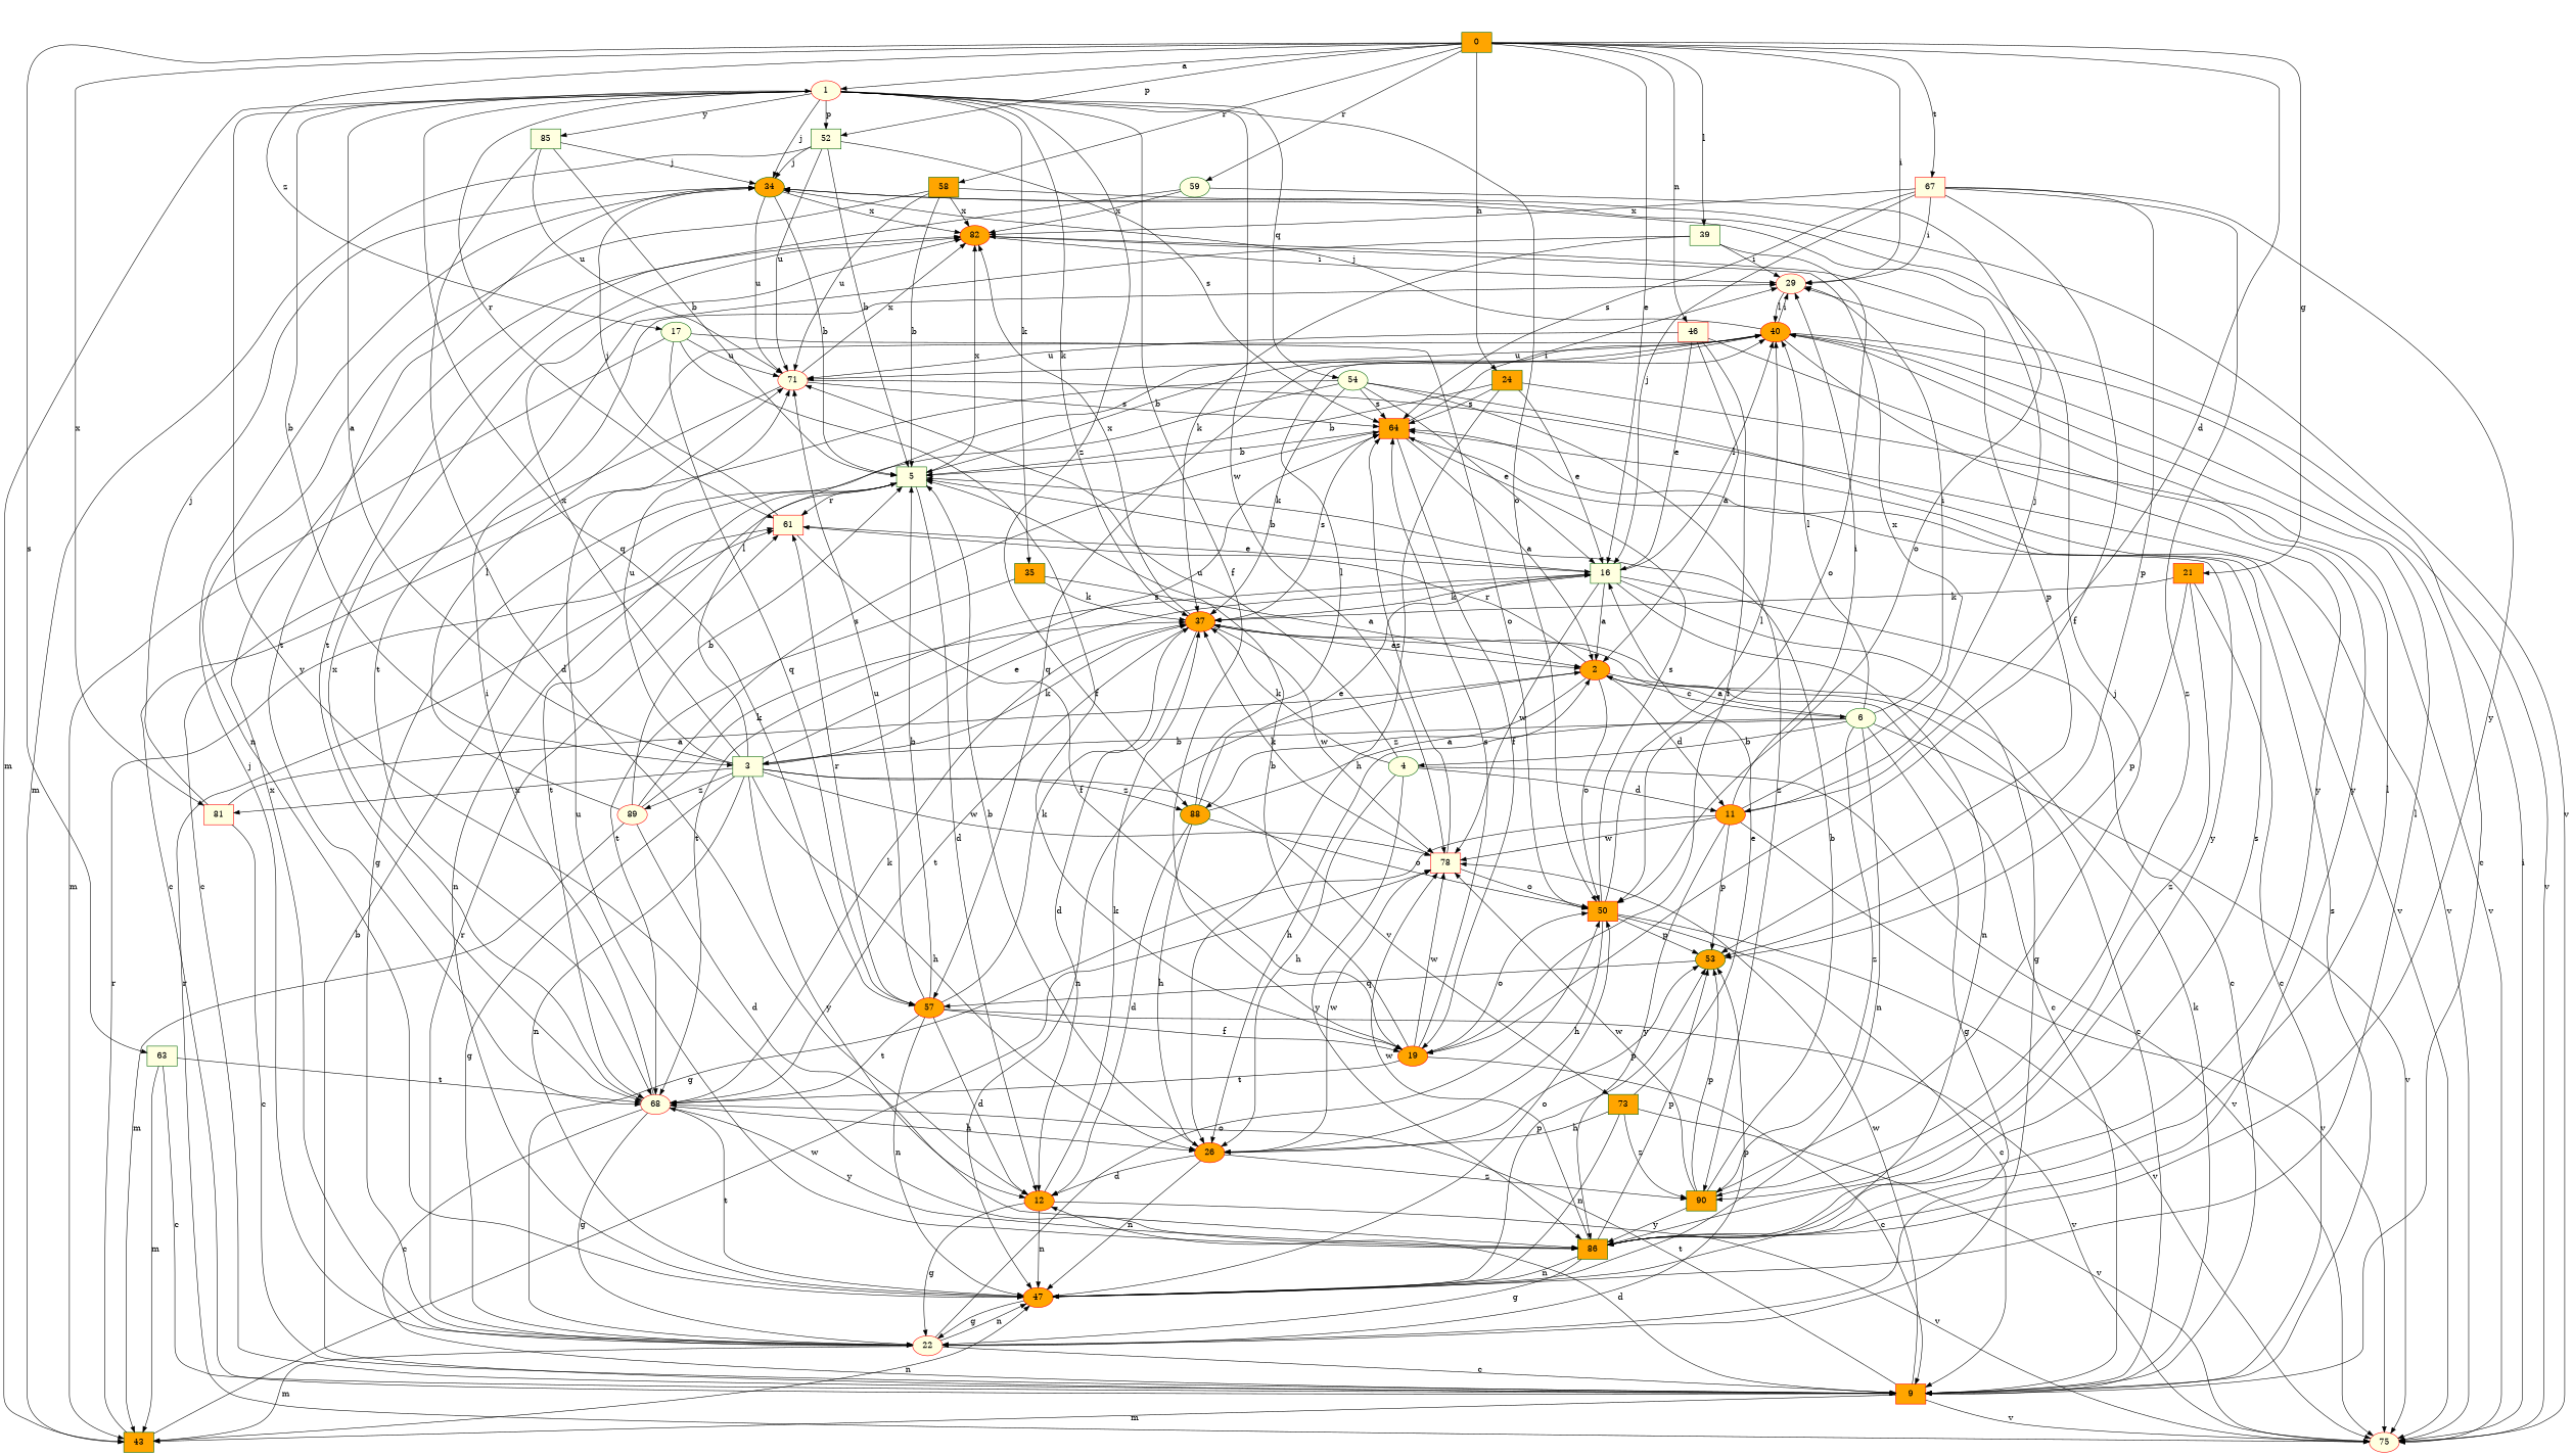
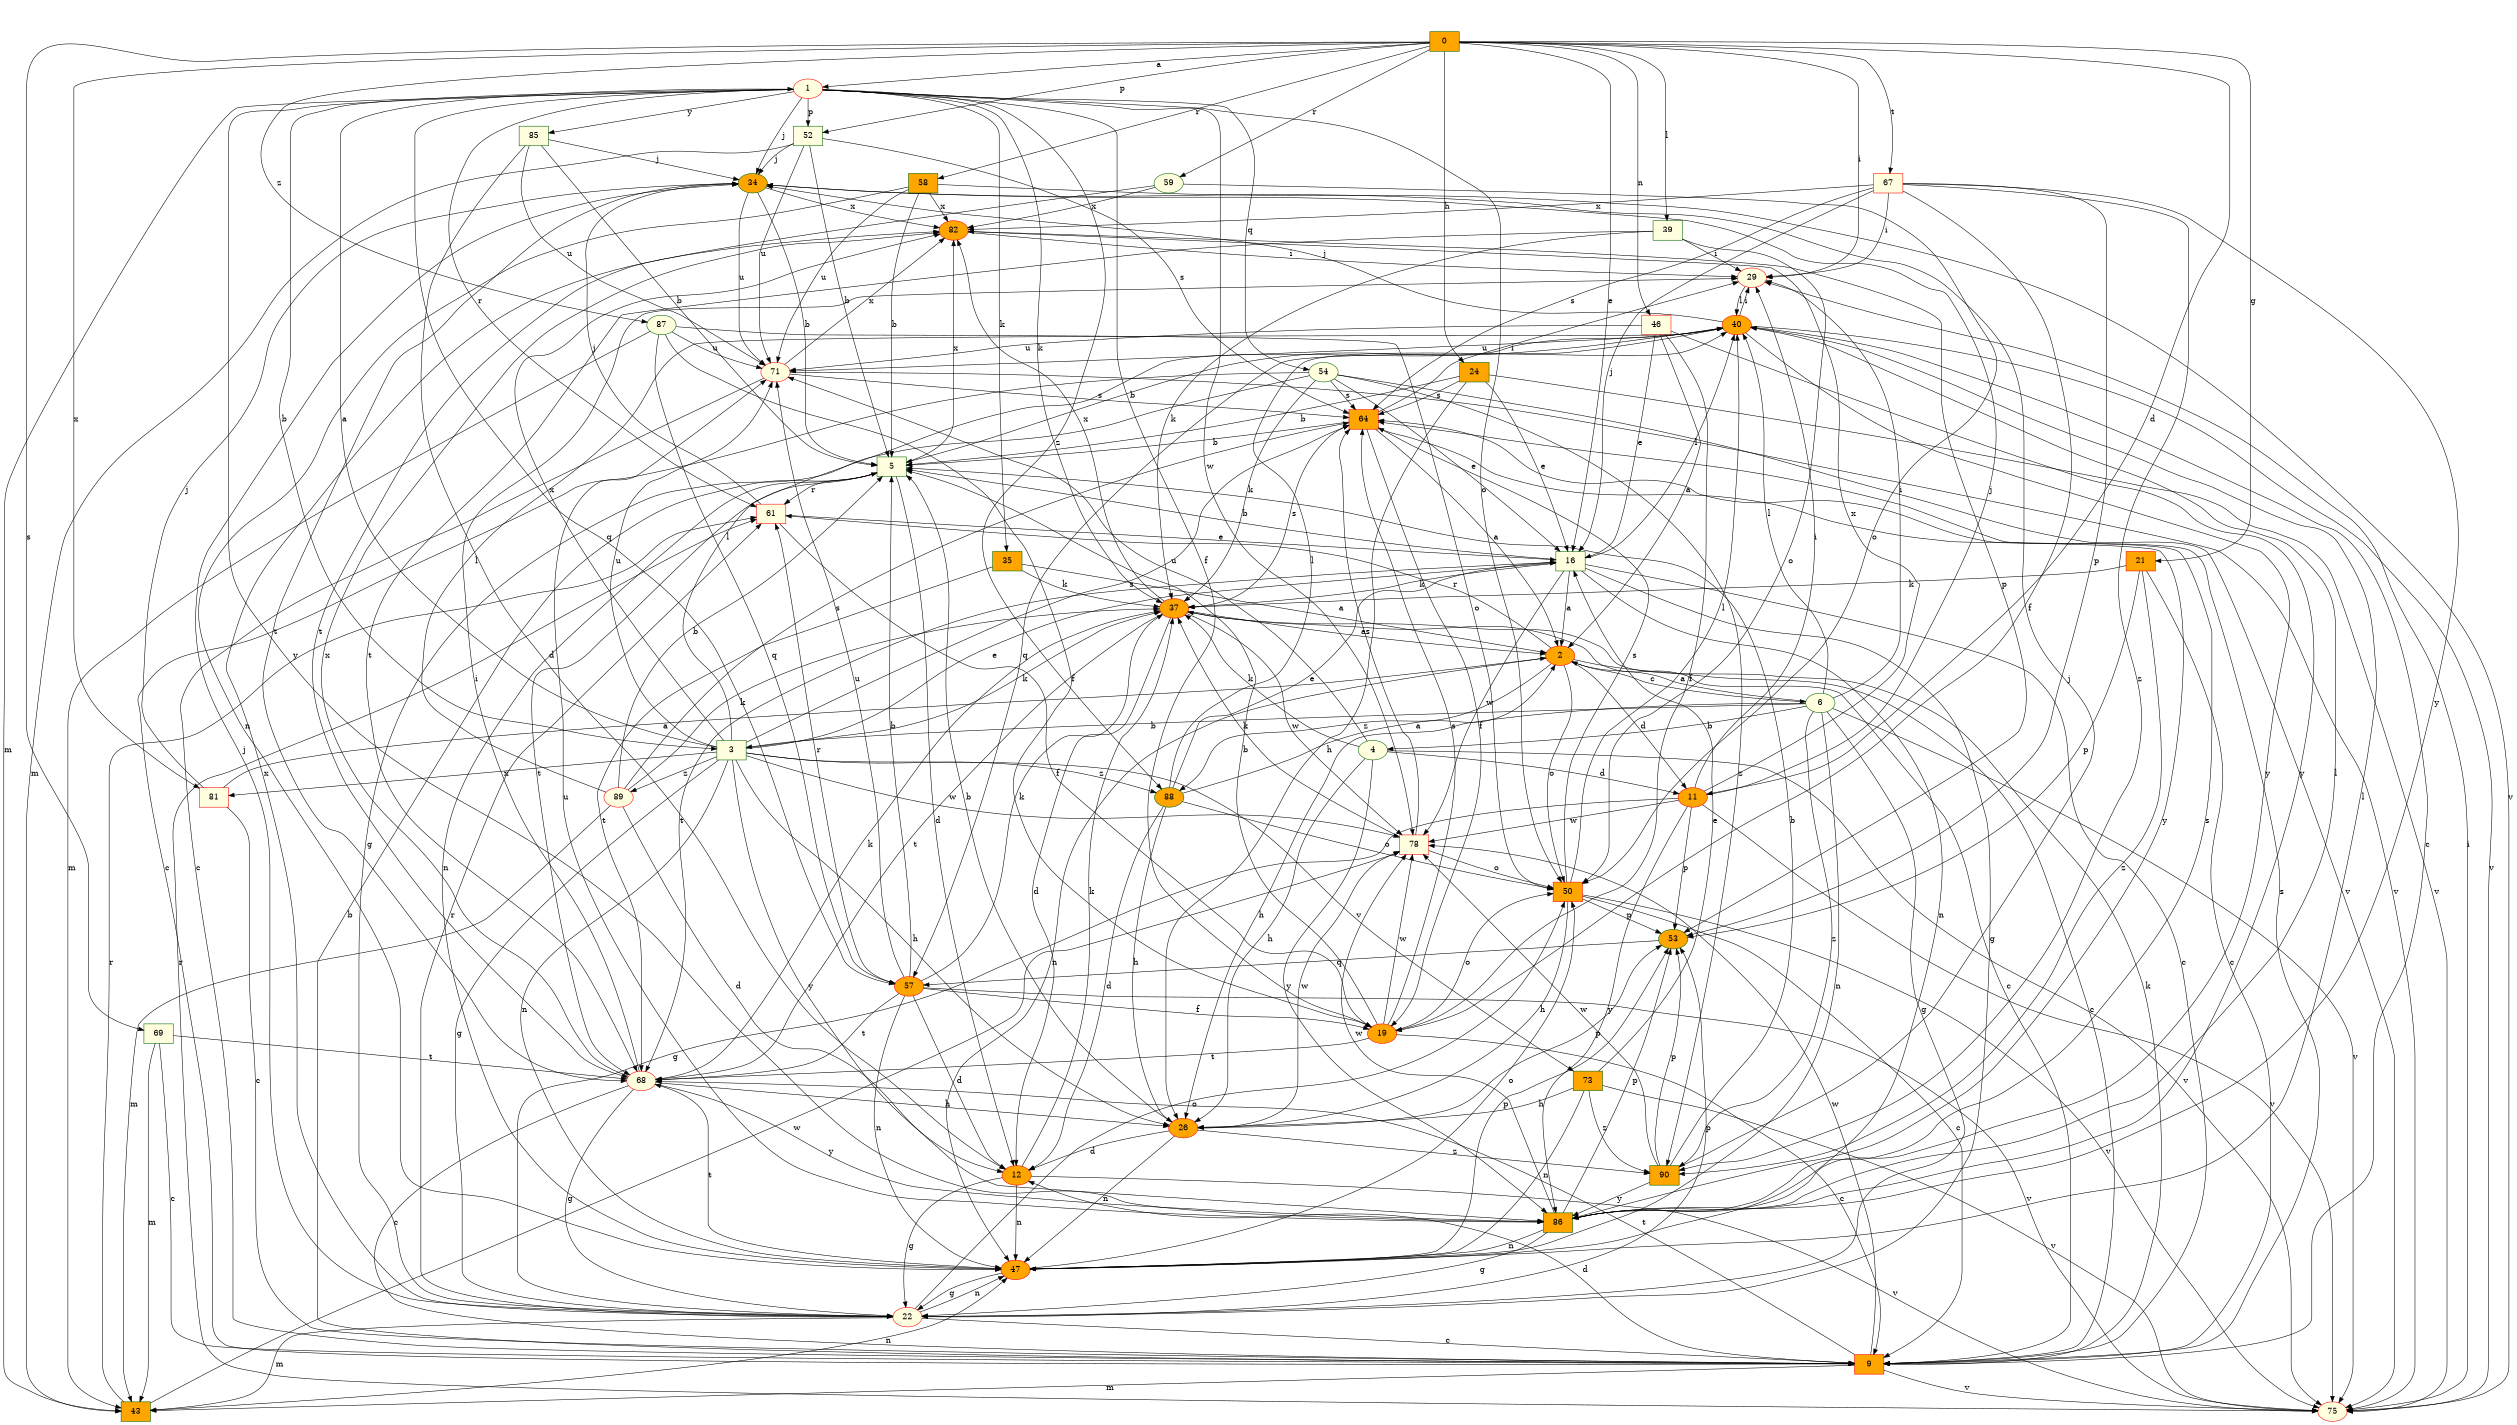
  strict digraph {
    node [color=red fillcolor=orange shape=ellipse style=filled]
    0 [color=darkgreen shape=box]
    1 [fillcolor=lightyellow]
    11
    16 [color=darkgreen fillcolor=lightyellow shape=box]
    21 [shape=box]
    24 [color=darkgreen shape=box]
    29 [fillcolor=lightyellow]
    39 [color=darkgreen fillcolor=lightyellow shape=box]
    46 [fillcolor=lightyellow shape=box]
    52 [color=darkgreen fillcolor=lightyellow shape=box]
    58 [color=darkgreen shape=box]
    59 [color=darkgreen fillcolor=lightyellow]
-   63 [color=darkgreen fillcolor=lightyellow shape=box]
+   63 [color=darkgreen fillcolor=lightyellow shape=box label=69]
    67 [fillcolor=lightyellow shape=box]
    81 [fillcolor=lightyellow shape=box]
-   87 [color=darkgreen fillcolor=lightyellow label=17]
+   87 [color=darkgreen fillcolor=lightyellow]
    3 [color=darkgreen fillcolor=lightyellow shape=box]
    19
    34 [color=darkgreen]
    35 [color=darkgreen shape=box]
    37
    43 [color=darkgreen shape=box]
    50 [shape=box]
    54 [color=darkgreen fillcolor=lightyellow]
    57
    61 [fillcolor=lightyellow shape=box]
    78 [fillcolor=lightyellow shape=box]
    85 [color=darkgreen fillcolor=lightyellow shape=box]
    86 [color=darkgreen shape=box]
    88 [color=darkgreen]
    22 [fillcolor=lightyellow]
    82
    75 [fillcolor=lightyellow]
    53 [color=darkgreen]
    2
    9 [shape=box]
    47
    40
    5 [color=darkgreen fillcolor=lightyellow shape=box]
    68 [fillcolor=lightyellow]
    90 [color=darkgreen shape=box]
    26
    64 [shape=box]
    71 [fillcolor=lightyellow]
    73 [color=darkgreen shape=box]
    89 [fillcolor=lightyellow]
    12
    6 [color=darkgreen fillcolor=lightyellow]
    4 [color=darkgreen fillcolor=lightyellow]
    0 -> 1 [label=a]
    0 -> 11 [label=d]
    0 -> 16 [label=e]
    0 -> 21 [label=g]
    0 -> 24 [label=h]
    0 -> 29 [label=i]
    0 -> 39 [label=l]
    0 -> 46 [label=n]
    0 -> 52 [label=p]
    0 -> 58 [label=r]
    0 -> 59 [label=r]
    0 -> 63 [label=s]
    0 -> 67 [label=t]
    0 -> 81 [label=x]
    0 -> 87 [label=z]
    1 -> 52 [label=p]
    1 -> 3 [label=b]
    1 -> 19 [label=f]
    1 -> 34 [label=j]
    1 -> 35 [label=k]
    1 -> 37 [label=k]
    1 -> 43 [label=m]
    1 -> 50 [label=o]
    1 -> 54 [label=q]
    1 -> 57 [label=q]
    1 -> 61 [label=r]
    1 -> 78 [label=w]
    1 -> 85 [label=y]
    1 -> 86 [label=y]
    1 -> 88 [label=z]
    11 -> 29 [label=i]
    11 -> 34 [label=j]
    11 -> 78 [label=w]
    11 -> 86 [label=y]
    11 -> 22 [label=g]
    11 -> 82 [label=x]
    11 -> 75 [label=v]
    11 -> 53 [label=p]
    16 -> 37 [label=k]
    16 -> 78 [label=w]
    16 -> 22 [label=g]
    16 -> 2 [label=a]
    16 -> 9 [label=c]
    16 -> 47 [label=n]
    16 -> 40 [label=l]
    16 -> 5 [label=b]
    16 -> 68 [label=t]
    21 -> 37 [label=k]
    21 -> 53 [label=p]
    21 -> 9 [label=c]
    21 -> 90 [label=z]
    24 -> 16 [label=e]
    24 -> 75 [label=v]
    24 -> 5 [label=b]
    24 -> 26 [label=h]
    24 -> 64 [label=s]
    29 -> 40 [label=l]
    39 -> 29 [label=i]
    39 -> 37 [label=k]
    39 -> 50 [label=o]
    39 -> 68 [label=t]
    46 -> 16 [label=e]
    46 -> 19 [label=f]
    46 -> 86 [label=y]
    46 -> 2 [label=a]
    46 -> 71 [label=u]
    52 -> 34 [label=j]
    52 -> 43 [label=m]
    52 -> 5 [label=b]
    52 -> 64 [label=s]
    52 -> 71 [label=u]
    58 -> 82 [label=x]
    58 -> 75 [label=v]
    58 -> 47 [label=n]
    58 -> 5 [label=b]
    58 -> 71 [label=u]
    59 -> 50 [label=o]
    59 -> 82 [label=x]
    59 -> 68 [label=t]
    63 -> 43 [label=m]
    63 -> 9 [label=c]
    63 -> 68 [label=t]
    67 -> 16 [label=j]
    67 -> 29 [label=i]
    67 -> 19 [label=f]
    67 -> 86 [label=y]
    67 -> 82 [label=x]
    67 -> 53 [label=p]
    67 -> 90 [label=z]
    67 -> 64 [label=s]
    81 -> 34 [label=j]
    81 -> 2 [label=a]
    81 -> 9 [label=c]
    87 -> 19 [label=f]
    87 -> 43 [label=m]
    87 -> 50 [label=o]
    87 -> 57 [label=q]
    87 -> 71 [label=u]
    3 -> 1 [label=a]
    3 -> 16 [label=e]
    3 -> 81 [label=x]
    3 -> 37 [label=k]
    3 -> 78 [label=w]
    3 -> 86 [label=y]
    3 -> 88 [label=z]
    3 -> 22 [label=g]
    3 -> 82 [label=x]
    3 -> 47 [label=n]
    3 -> 40 [label=l]
    3 -> 26 [label=h]
    3 -> 64 [label=s]
    3 -> 71 [label=u]
    3 -> 73 [label=v]
    3 -> 89 [label=z]
    19 -> 50 [label=o]
    19 -> 78 [label=w]
    19 -> 9 [label=c]
    19 -> 5 [label=b]
    19 -> 68 [label=t]
    19 -> 64 [label=s]
    34 -> 82 [label=x]
    34 -> 5 [label=b]
    34 -> 68 [label=t]
    34 -> 71 [label=u]
    35 -> 37 [label=k]
    35 -> 2 [label=a]
    35 -> 68 [label=t]
    37 -> 78 [label=w]
    37 -> 82 [label=x]
    37 -> 2 [label=a]
    37 -> 9 [label=c]
    37 -> 68 [label=t]
    37 -> 64 [label=s]
    37 -> 12 [label=d]
    43 -> 61 [label=r]
    43 -> 78 [label=w]
    43 -> 47 [label=n]
    50 -> 75 [label=v]
    50 -> 53 [label=p]
    50 -> 9 [label=c]
    50 -> 40 [label=l]
    50 -> 26 [label=h]
    50 -> 64 [label=s]
    54 -> 16 [label=e]
    54 -> 37 [label=k]
    54 -> 22 [label=g]
    54 -> 75 [label=v]
    54 -> 9 [label=c]
    54 -> 90 [label=z]
    54 -> 64 [label=s]
    57 -> 19 [label=f]
    57 -> 37 [label=k]
    57 -> 61 [label=r]
    57 -> 75 [label=v]
    57 -> 47 [label=n]
    57 -> 5 [label=b]
    57 -> 68 [label=t]
    57 -> 71 [label=u]
    57 -> 12 [label=d]
    61 -> 16 [label=e]
    61 -> 19 [label=f]
    61 -> 34 [label=j]
    78 -> 37 [label=k]
    78 -> 50 [label=o]
    78 -> 64 [label=s]
    85 -> 34 [label=j]
    85 -> 5 [label=b]
    85 -> 71 [label=u]
    85 -> 12 [label=d]
    86 -> 78 [label=w]
    86 -> 22 [label=g]
    86 -> 53 [label=p]
    86 -> 47 [label=n]
    86 -> 40 [label=l]
    86 -> 64 [label=s]
    86 -> 71 [label=u]
    88 -> 16 [label=e]
    88 -> 50 [label=o]
    88 -> 2 [label=a]
    88 -> 40 [label=l]
    88 -> 26 [label=h]
    88 -> 12 [label=d]
    22 -> 34 [label=j]
    22 -> 43 [label=m]
    22 -> 50 [label=o]
    22 -> 61 [label=r]
    22 -> 82 [label=x]
    22 -> 53 [label=p]
    22 -> 9 [label=c]
    22 -> 47 [label=n]
    82 -> 29 [label=i]
    82 -> 53 [label=p]
    75 -> 29 [label=i]
    75 -> 61 [label=r]
    53 -> 57 [label=q]
    2 -> 11 [label=d]
    2 -> 50 [label=o]
    2 -> 61 [label=r]
    2 -> 88 [label=z]
    2 -> 9 [label=c]
    2 -> 47 [label=n]
    2 -> 6 [label=c]
    9 -> 37 [label=k]
    9 -> 43 [label=m]
    9 -> 78 [label=w]
    9 -> 75 [label=v]
    9 -> 5 [label=b]
    9 -> 68 [label=t]
    9 -> 64 [label=s]
    9 -> 12 [label=d]
    47 -> 50 [label=o]
    47 -> 22 [label=g]
    47 -> 53 [label=p]
    47 -> 40 [label=l]
    47 -> 68 [label=t]
    40 -> 29 [label=i]
    40 -> 34 [label=j]
    40 -> 57 [label=q]
    40 -> 86 [label=y]
    40 -> 75 [label=v]
    40 -> 9 [label=c]
    40 -> 5 [label=b]
    40 -> 71 [label=u]
    5 -> 61 [label=r]
    5 -> 82 [label=x]
    5 -> 47 [label=n]
    5 -> 68 [label=t]
    5 -> 12 [label=d]
    68 -> 29 [label=i]
    68 -> 37 [label=k]
    68 -> 86 [label=y]
    68 -> 22 [label=g]
    68 -> 82 [label=x]
    68 -> 9 [label=c]
    68 -> 26 [label=h]
    90 -> 34 [label=j]
    90 -> 78 [label=w]
    90 -> 86 [label=y]
    90 -> 53 [label=p]
    90 -> 5 [label=b]
    26 -> 78 [label=w]
    26 -> 53 [label=p]
    26 -> 47 [label=n]
    26 -> 5 [label=b]
    26 -> 90 [label=z]
    26 -> 12 [label=d]
    64 -> 29 [label=i]
    64 -> 19 [label=f]
    64 -> 86 [label=y]
    64 -> 2 [label=a]
    64 -> 5 [label=b]
    71 -> 82 [label=x]
    71 -> 75 [label=v]
    71 -> 9 [label=c]
    71 -> 64 [label=s]
    73 -> 16 [label=e]
    73 -> 75 [label=v]
    73 -> 47 [label=n]
    73 -> 90 [label=z]
    73 -> 26 [label=h]
    89 -> 37 [label=k]
    89 -> 43 [label=m]
    89 -> 40 [label=l]
    89 -> 5 [label=b]
    89 -> 64 [label=s]
    89 -> 12 [label=d]
    12 -> 37 [label=k]
    12 -> 22 [label=g]
    12 -> 75 [label=v]
    12 -> 47 [label=n]
    6 -> 29 [label=i]
    6 -> 3 [label=b]
    6 -> 22 [label=g]
    6 -> 75 [label=v]
    6 -> 2 [label=a]
    6 -> 47 [label=n]
    6 -> 40 [label=l]
    6 -> 90 [label=z]
    6 -> 26 [label=h]
    6 -> 4 [label=b]
    4 -> 11 [label=d]
    4 -> 37 [label=k]
    4 -> 86 [label=y]
    4 -> 75 [label=v]
    4 -> 26 [label=h]
    4 -> 71 [label=u]
  }
